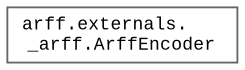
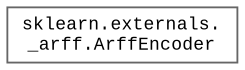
  digraph {
    rankdir=LR
    fontname="Liberation Mono"
-   n1 [color=grey40 fillcolor=white fontname="Liberation Mono" fontsize=10 height=0.2 label="arff.externals.\l_arff.ArffEncoder" shape=box style=filled width=0.4]
+   n1 [color=grey40 fillcolor=white fontname="Liberation Mono" fontsize=10 height=0.2 label="sklearn.externals.\l_arff.ArffEncoder" shape=box style=filled width=0.4]
  }
